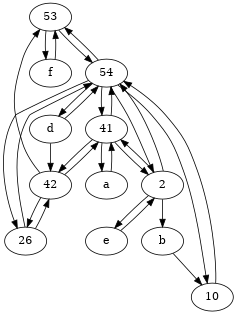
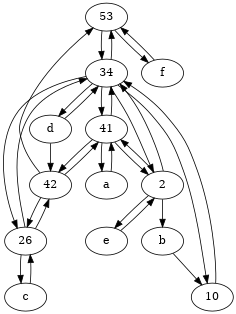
  digraph {
    53
-   34 [label=54]
+   34
    f
    41
    2
    d
    26
    10
    42
    a
    e
    b
+   c
    53 -> 34
    53 -> f
    34 -> 53
    34 -> 41
    34 -> 2
    34 -> d
    34 -> 26
    34 -> 10
    f -> 53
    41 -> 34
    41 -> 2
    41 -> 42
    41 -> a
    2 -> 34
    2 -> 41
    2 -> e
    2 -> b
    d -> 34
    d -> 42
    26 -> 34
    26 -> 42
+   26 -> c
    10 -> 34
    42 -> 53
    42 -> 41
    42 -> 26
    a -> 41
    e -> 2
    b -> 10
+   c -> 26
  }
